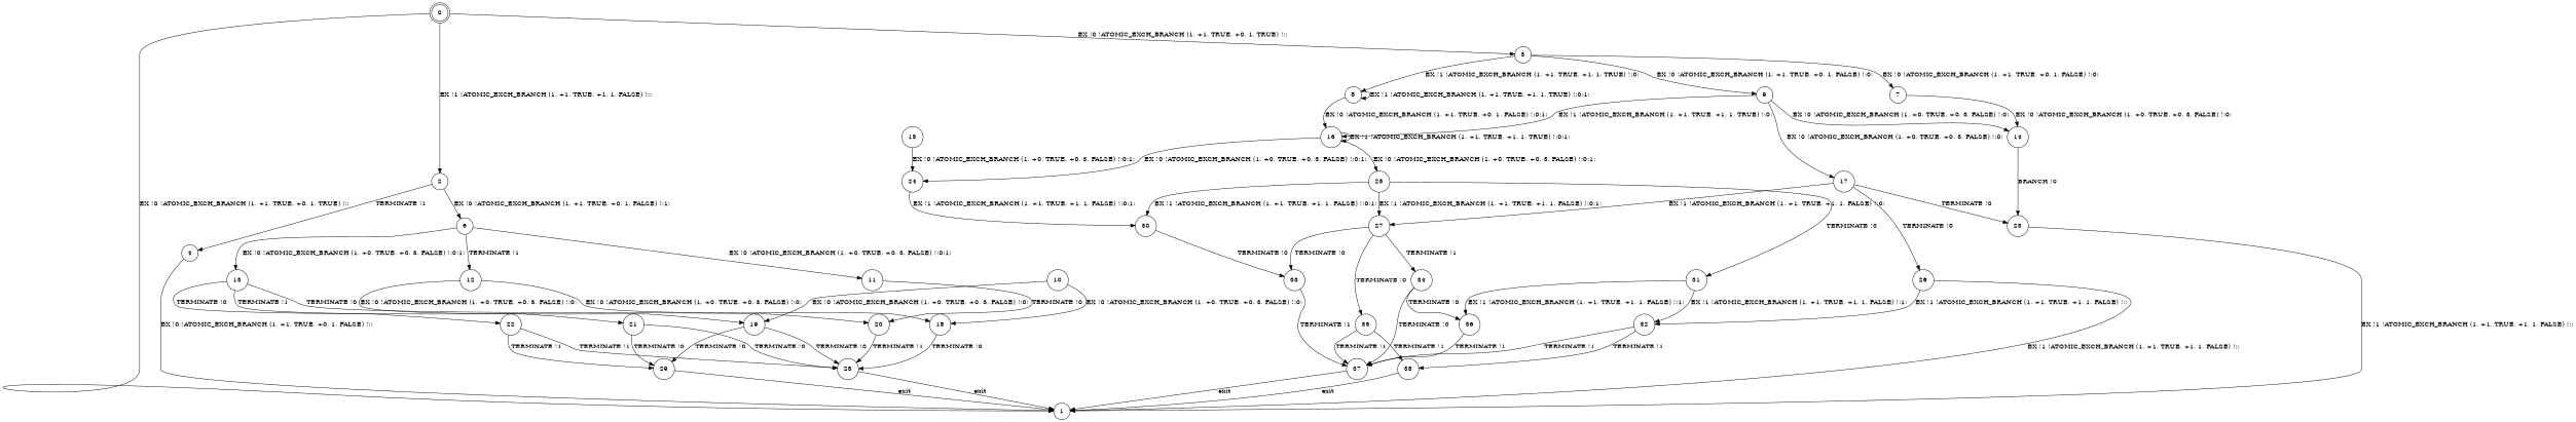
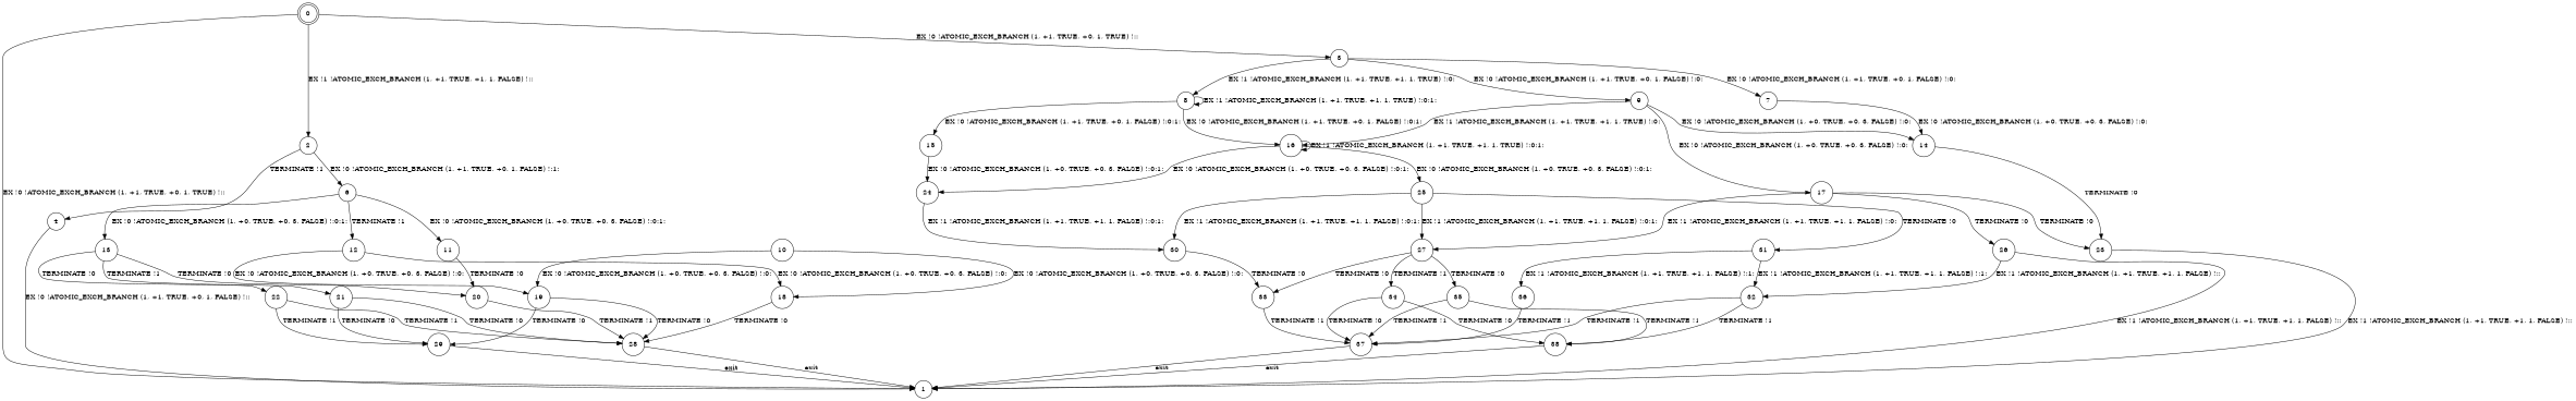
  digraph {
    node [shape=circle]
    0 [peripheries=2]
    1
    2
    3
    4
    6
    7
    8
    9
    11
    12
    13
    14
    15
    16
    17
    10
    18
    19
    20
    21
    22
    23
    24
    25
    26
    27
    28
    29
    30
    31
    32
    33
    34
    35
    36
    37
    38
    0 -> 1 [label="EX !0 !ATOMIC_EXCH_BRANCH (1, +1, TRUE, +0, 1, TRUE) !::"]
    0 -> 2 [label="EX !1 !ATOMIC_EXCH_BRANCH (1, +1, TRUE, +1, 1, FALSE) !::"]
    0 -> 3 [label="EX !0 !ATOMIC_EXCH_BRANCH (1, +1, TRUE, +0, 1, TRUE) !::"]
    2 -> 4 [label="TERMINATE !1"]
    2 -> 6 [label="EX !0 !ATOMIC_EXCH_BRANCH (1, +1, TRUE, +0, 1, FALSE) !:1:"]
    3 -> 7 [label="EX !0 !ATOMIC_EXCH_BRANCH (1, +1, TRUE, +0, 1, FALSE) !:0:"]
    3 -> 8 [label="EX !1 !ATOMIC_EXCH_BRANCH (1, +1, TRUE, +1, 1, TRUE) !:0:"]
    3 -> 9 [label="EX !0 !ATOMIC_EXCH_BRANCH (1, +1, TRUE, +0, 1, FALSE) !:0:"]
    4 -> 1 [label="EX !0 !ATOMIC_EXCH_BRANCH (1, +1, TRUE, +0, 1, FALSE) !::"]
    6 -> 11 [label="EX !0 !ATOMIC_EXCH_BRANCH (1, +0, TRUE, +0, 3, FALSE) !:0:1:"]
    6 -> 12 [label="TERMINATE !1"]
    6 -> 13 [label="EX !0 !ATOMIC_EXCH_BRANCH (1, +0, TRUE, +0, 3, FALSE) !:0:1:"]
    7 -> 14 [label="EX !0 !ATOMIC_EXCH_BRANCH (1, +0, TRUE, +0, 3, FALSE) !:0:"]
    8 -> 8 [label="EX !1 !ATOMIC_EXCH_BRANCH (1, +1, TRUE, +1, 1, TRUE) !:0:1:"]
+   8 -> 15 [label="EX !0 !ATOMIC_EXCH_BRANCH (1, +1, TRUE, +0, 1, FALSE) !:0:1:"]
    8 -> 16 [label="EX !0 !ATOMIC_EXCH_BRANCH (1, +1, TRUE, +0, 1, FALSE) !:0:1:"]
    9 -> 14 [label="EX !0 !ATOMIC_EXCH_BRANCH (1, +0, TRUE, +0, 3, FALSE) !:0:"]
    9 -> 16 [label="EX !1 !ATOMIC_EXCH_BRANCH (1, +1, TRUE, +1, 1, TRUE) !:0:"]
    9 -> 17 [label="EX !0 !ATOMIC_EXCH_BRANCH (1, +0, TRUE, +0, 3, FALSE) !:0:"]
    11 -> 20 [label="TERMINATE !0"]
    12 -> 18 [label="EX !0 !ATOMIC_EXCH_BRANCH (1, +0, TRUE, +0, 3, FALSE) !:0:"]
    12 -> 19 [label="EX !0 !ATOMIC_EXCH_BRANCH (1, +0, TRUE, +0, 3, FALSE) !:0:"]
    13 -> 20 [label="TERMINATE !0"]
    13 -> 21 [label="TERMINATE !1"]
    13 -> 22 [label="TERMINATE !0"]
-   14 -> 23 [label="BRANCH !0"]
+   14 -> 23 [label="TERMINATE !0"]
    15 -> 24 [label="EX !0 !ATOMIC_EXCH_BRANCH (1, +0, TRUE, +0, 3, FALSE) !:0:1:"]
    16 -> 16 [label="EX !1 !ATOMIC_EXCH_BRANCH (1, +1, TRUE, +1, 1, TRUE) !:0:1:"]
    16 -> 24 [label="EX !0 !ATOMIC_EXCH_BRANCH (1, +0, TRUE, +0, 3, FALSE) !:0:1:"]
    16 -> 25 [label="EX !0 !ATOMIC_EXCH_BRANCH (1, +0, TRUE, +0, 3, FALSE) !:0:1:"]
    17 -> 23 [label="TERMINATE !0"]
    17 -> 26 [label="TERMINATE !0"]
    17 -> 27 [label="EX !1 !ATOMIC_EXCH_BRANCH (1, +1, TRUE, +1, 1, FALSE) !:0:"]
    10 -> 18 [label="EX !0 !ATOMIC_EXCH_BRANCH (1, +0, TRUE, +0, 3, FALSE) !:0:"]
    10 -> 19 [label="EX !0 !ATOMIC_EXCH_BRANCH (1, +0, TRUE, +0, 3, FALSE) !:0:"]
    18 -> 28 [label="TERMINATE !0"]
    19 -> 28 [label="TERMINATE !0"]
    19 -> 29 [label="TERMINATE !0"]
    20 -> 28 [label="TERMINATE !1"]
    21 -> 28 [label="TERMINATE !0"]
    21 -> 29 [label="TERMINATE !0"]
    22 -> 28 [label="TERMINATE !1"]
    22 -> 29 [label="TERMINATE !1"]
    23 -> 1 [label="EX !1 !ATOMIC_EXCH_BRANCH (1, +1, TRUE, +1, 1, FALSE) !::"]
    24 -> 30 [label="EX !1 !ATOMIC_EXCH_BRANCH (1, +1, TRUE, +1, 1, FALSE) !:0:1:"]
    25 -> 27 [label="EX !1 !ATOMIC_EXCH_BRANCH (1, +1, TRUE, +1, 1, FALSE) !:0:1:"]
    25 -> 30 [label="EX !1 !ATOMIC_EXCH_BRANCH (1, +1, TRUE, +1, 1, FALSE) !:0:1:"]
    25 -> 31 [label="TERMINATE !0"]
    26 -> 1 [label="EX !1 !ATOMIC_EXCH_BRANCH (1, +1, TRUE, +1, 1, FALSE) !::"]
    26 -> 32 [label="EX !1 !ATOMIC_EXCH_BRANCH (1, +1, TRUE, +1, 1, FALSE) !::"]
    27 -> 33 [label="TERMINATE !0"]
    27 -> 34 [label="TERMINATE !1"]
    27 -> 35 [label="TERMINATE !0"]
    28 -> 1 [label=exit]
    29 -> 1 [label=exit]
    30 -> 33 [label="TERMINATE !0"]
    31 -> 32 [label="EX !1 !ATOMIC_EXCH_BRANCH (1, +1, TRUE, +1, 1, FALSE) !:1:"]
    31 -> 36 [label="EX !1 !ATOMIC_EXCH_BRANCH (1, +1, TRUE, +1, 1, FALSE) !:1:"]
    32 -> 37 [label="TERMINATE !1"]
    32 -> 38 [label="TERMINATE !1"]
    33 -> 37 [label="TERMINATE !1"]
    34 -> 37 [label="TERMINATE !0"]
-   34 -> 36 [label="TERMINATE !0"]
+   34 -> 38 [label="TERMINATE !0"]
    35 -> 37 [label="TERMINATE !1"]
    35 -> 38 [label="TERMINATE !1"]
    36 -> 37 [label="TERMINATE !1"]
    37 -> 1 [label=exit]
    38 -> 1 [label=exit]
  }
